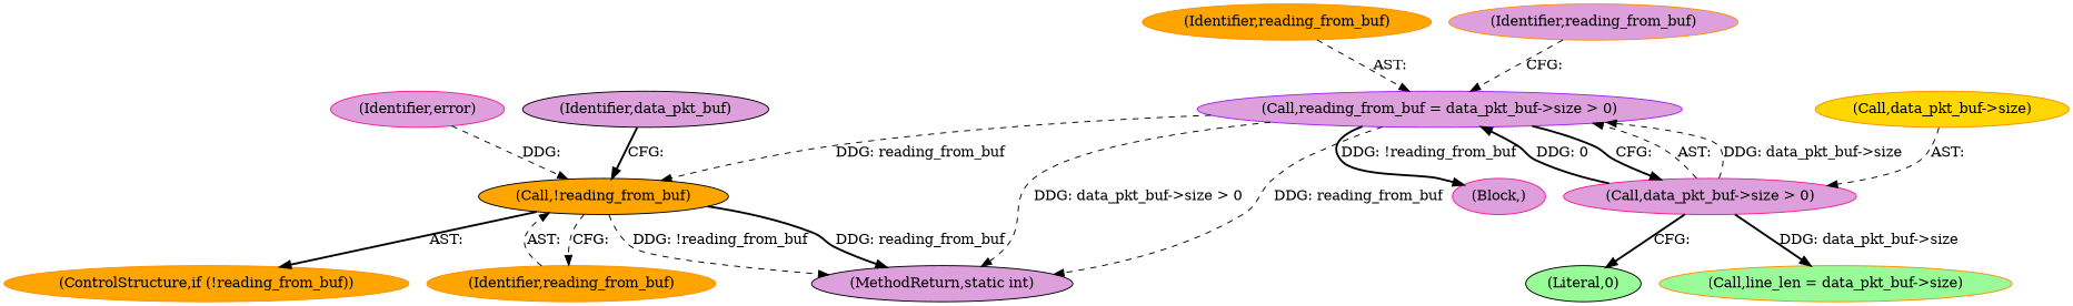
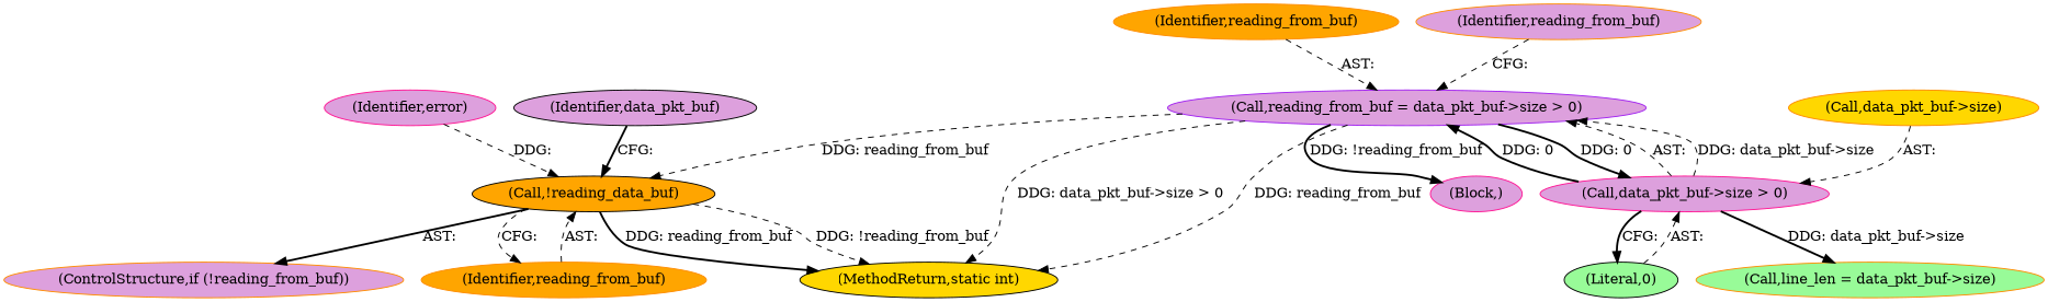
  digraph {
    node [color=darkorange fillcolor=plum style=filled]
    edge [style=dashed]
    n1 [color=purple label="(Call,reading_from_buf = data_pkt_buf->size > 0)"]
    n2 [color=deeppink label="(Call,data_pkt_buf->size > 0)"]
-   n3 [color=black fillcolor=orange label="(Call,!reading_from_buf)"]
-   n4 [color=black label="(MethodReturn,static int)"]
+   n3 [color=black fillcolor=orange label="(Call,!reading_data_buf)"]
+   n4 [color=black fillcolor=gold label="(MethodReturn,static int)"]
    n5 [color=deeppink label="(Block,)"]
    n6 [fillcolor=palegreen label="(Call,line_len = data_pkt_buf->size)"]
    n7 [color=black fillcolor=palegreen label="(Literal,0)"]
-   n8 [fillcolor=orange label="(ControlStructure,if (!reading_from_buf))"]
+   n8 [label="(ControlStructure,if (!reading_from_buf))"]
    n9 [fillcolor=orange label="(Identifier,reading_from_buf)"]
    n10 [fillcolor=orange label="(Identifier,reading_from_buf)"]
    n11 [color=black label="(Identifier,data_pkt_buf)"]
    n12 [label="(Identifier,reading_from_buf)"]
    n13 [fillcolor=gold label="(Call,data_pkt_buf->size)"]
    n14 [color=deeppink label="(Identifier,error)"]
-   n1 -> n2 [label="CFG: " style=bold]
+   n1 -> n2 [label="DDG: 0" style=bold]
    n1 -> n3 [label="DDG: reading_from_buf"]
    n1 -> n4 [label="DDG: data_pkt_buf->size > 0"]
    n1 -> n4 [label="DDG: reading_from_buf"]
    n1 -> n5 [label="DDG: !reading_from_buf" style=bold]
    n2 -> n1 [label="AST: "]
    n2 -> n1 [label="DDG: data_pkt_buf->size"]
    n2 -> n1 [label="DDG: 0" style=bold]
    n2 -> n6 [label="DDG: data_pkt_buf->size" style=bold]
    n2 -> n7 [label="CFG: " style=bold]
    n3 -> n4 [label="DDG: reading_from_buf" style=bold]
    n3 -> n4 [label="DDG: !reading_from_buf"]
    n3 -> n8 [label="AST: " style=bold]
    n3 -> n9 [label="CFG: "]
+   n7 -> n2 [label="AST: "]
    n9 -> n3 [label="AST: "]
    n10 -> n1 [label="AST: "]
    n11 -> n3 [label="CFG: " style=bold]
    n12 -> n1 [label="CFG: "]
    n13 -> n2 [label="AST: "]
    n14 -> n3 [label="DDG: "]
  }
